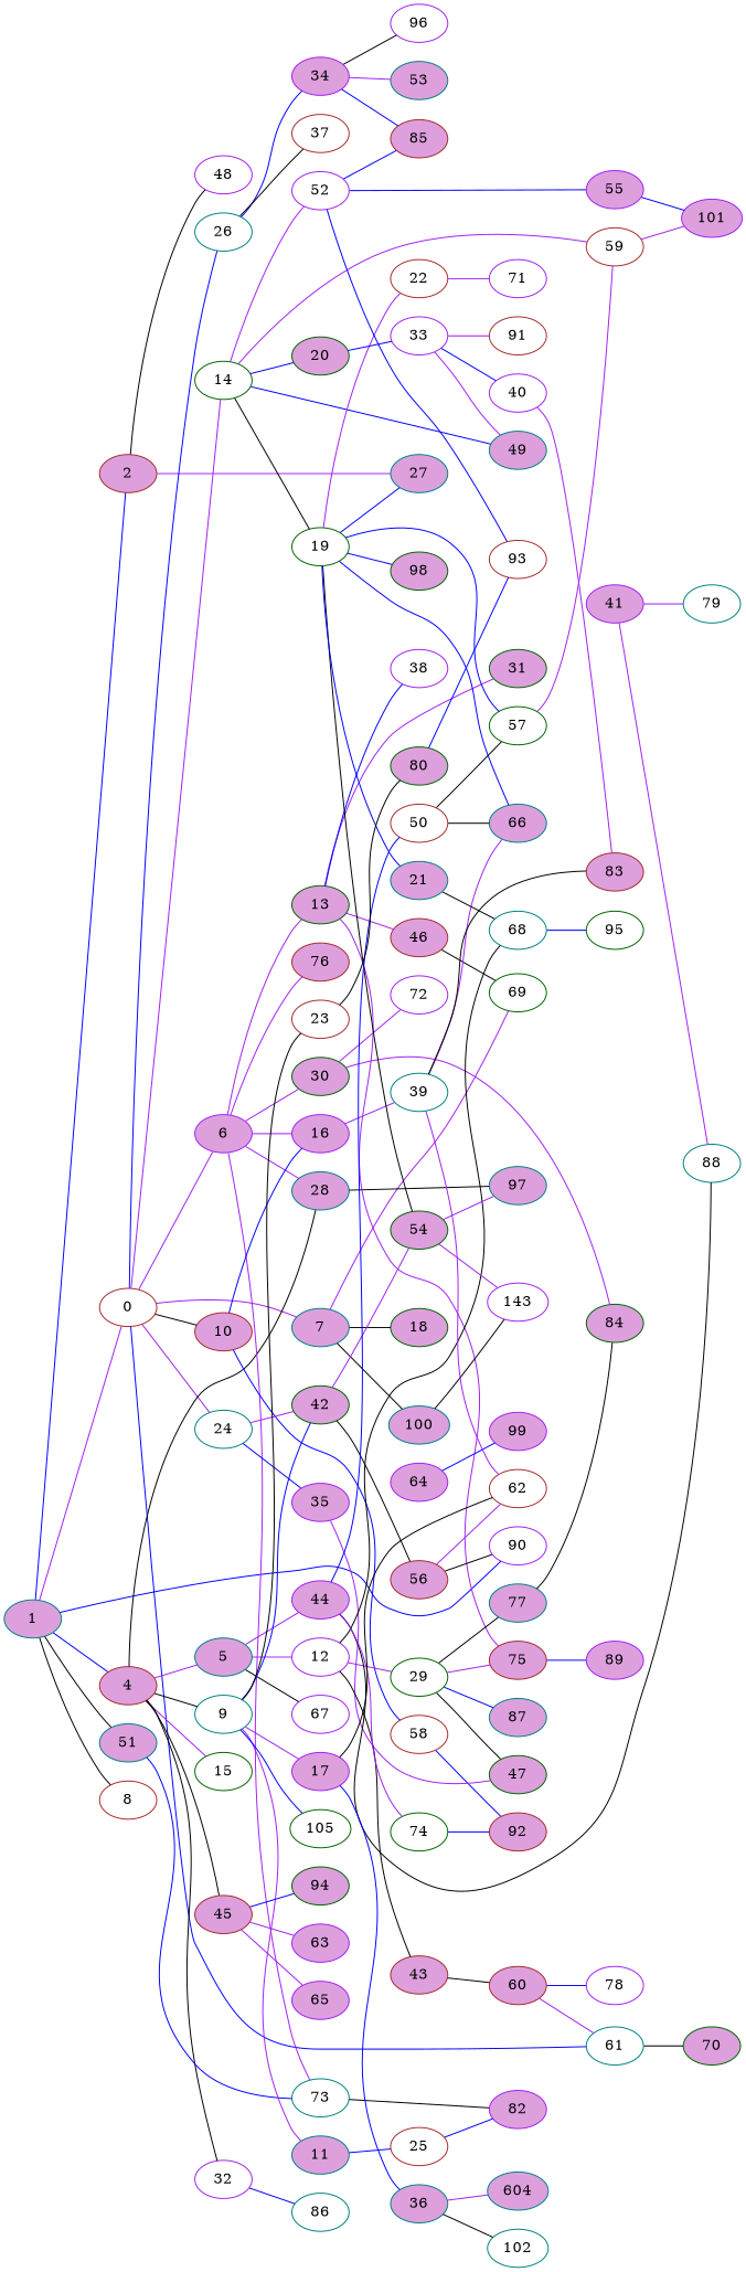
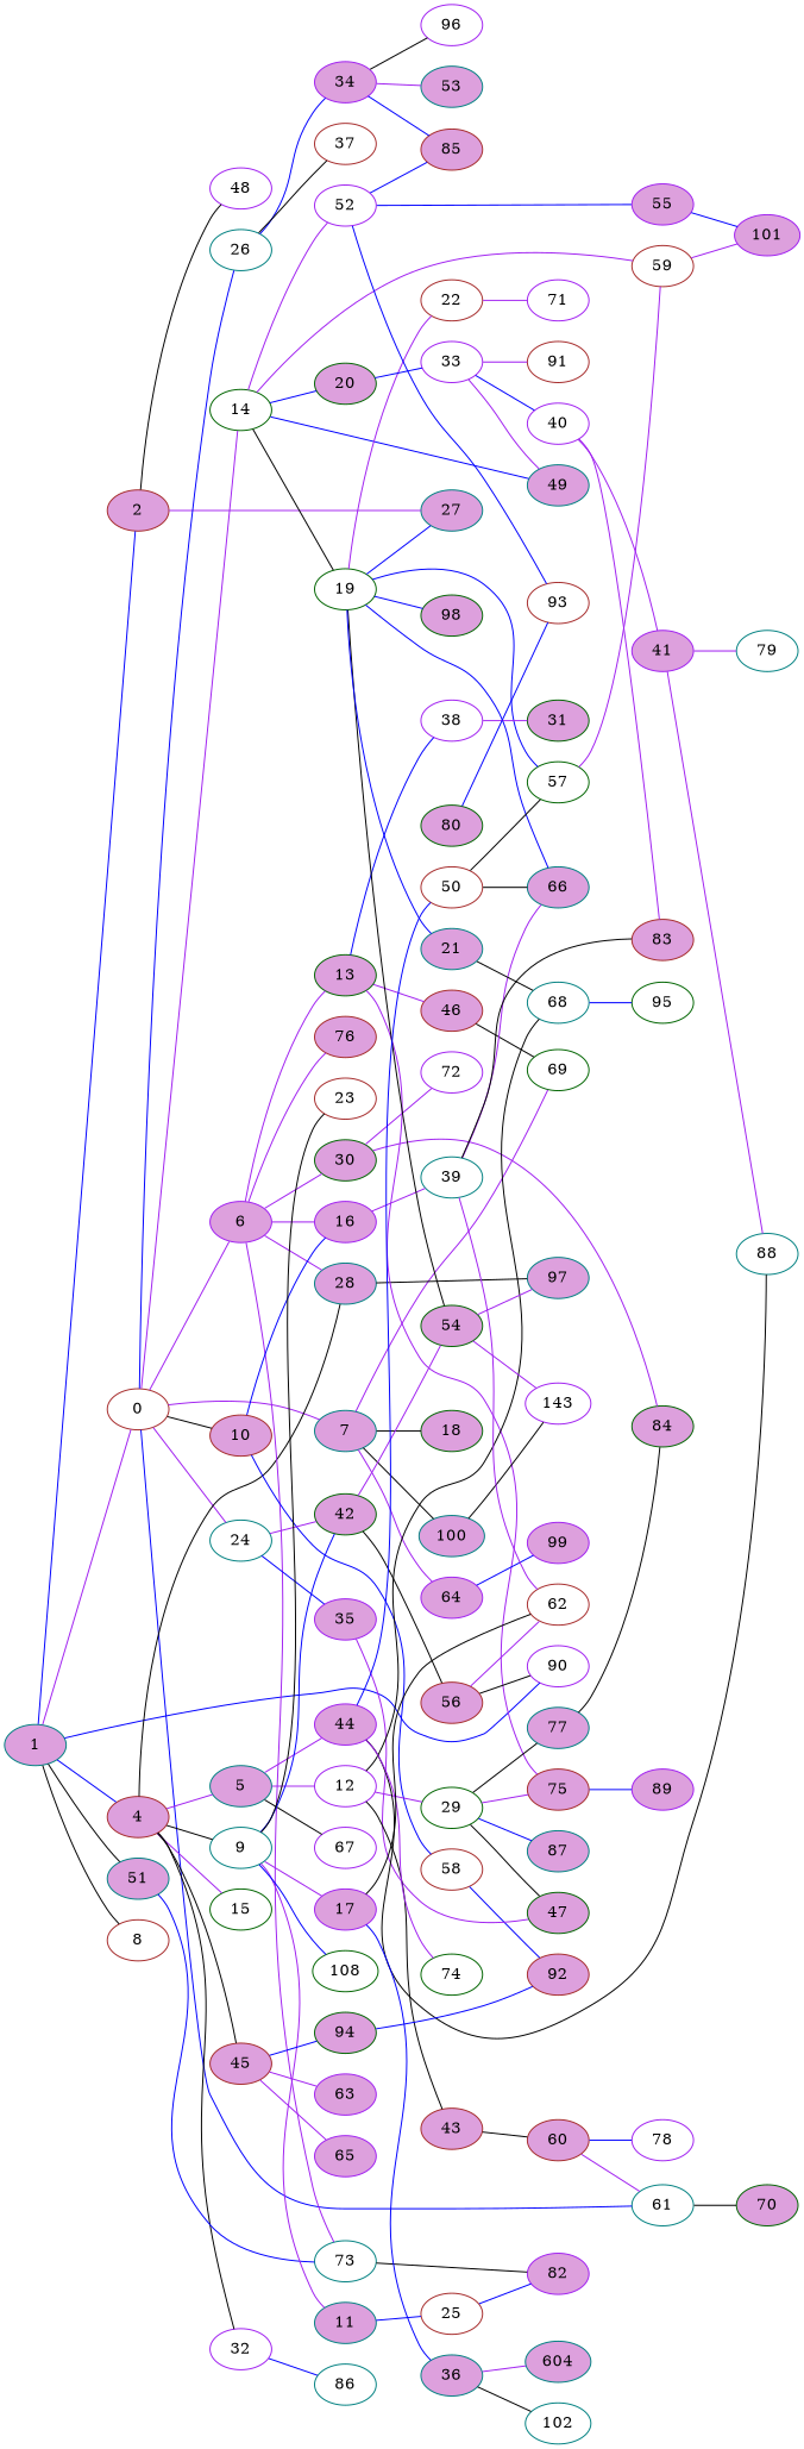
  graph {
    rankdir=LR
    node [color=purple fillcolor=plum style=filled]
    edge [color=purple]
    2 [color=brown]
    1 [color=teal]
    n3 [color=brown fillcolor=white label=0]
    4 [color=brown]
    8 [color=brown fillcolor=white]
    51 [color=teal]
    90 [fillcolor=white]
    27 [color=teal]
    48 [fillcolor=white]
    6
    7 [color=teal]
    10 [color=brown]
    14 [color=darkgreen fillcolor=white]
    24 [color=teal fillcolor=white]
    26 [color=teal fillcolor=white]
    61 [color=teal fillcolor=white]
    5 [color=teal]
    9 [color=teal fillcolor=white]
    15 [color=darkgreen fillcolor=white]
    28 [color=teal]
    32 [fillcolor=white]
    45 [color=brown]
    73 [color=teal fillcolor=white]
    13 [color=darkgreen]
    16
    30 [color=darkgreen]
    76 [color=brown]
    18 [color=darkgreen]
    64
    69 [color=darkgreen fillcolor=white]
    100 [color=teal]
    58 [color=brown fillcolor=white]
    19 [color=darkgreen fillcolor=white]
    20 [color=darkgreen]
    49 [color=teal]
    52 [fillcolor=white]
    59 [color=brown fillcolor=white]
    42 [color=darkgreen]
    35
    34
    37 [color=brown fillcolor=white]
    70 [color=darkgreen]
    12 [fillcolor=white]
    44
    67 [fillcolor=white]
    11 [color=teal]
    17
    23 [color=brown fillcolor=white]
-   105 [color=darkgreen fillcolor=white]
+   105 [color=darkgreen fillcolor=white label=108]
    97 [color=teal]
    86 [color=teal fillcolor=white]
    63
    65
    94 [color=darkgreen]
    29 [color=darkgreen fillcolor=white]
    43 [color=brown]
    68 [color=teal fillcolor=white]
    88 [color=teal fillcolor=white]
    50 [color=brown fillcolor=white]
    74 [color=darkgreen fillcolor=white]
    31 [color=darkgreen]
    38 [fillcolor=white]
    46 [color=brown]
    75 [color=brown]
    39 [color=teal fillcolor=white]
    72 [fillcolor=white]
    84 [color=darkgreen]
    82
    99
    n70 [fillcolor=white label=143]
    25 [color=brown fillcolor=white]
    36 [color=teal]
    62 [color=brown fillcolor=white]
    80 [color=darkgreen]
    54 [color=darkgreen]
    56 [color=brown]
    92 [color=brown]
    47 [color=darkgreen]
    77 [color=teal]
    87 [color=teal]
    60 [color=brown]
    95 [color=darkgreen fillcolor=white]
    89
    21 [color=teal]
    22 [color=brown fillcolor=white]
    57 [color=darkgreen fillcolor=white]
    66 [color=teal]
    98 [color=darkgreen]
    33 [fillcolor=white]
    85 [color=brown]
    55
    93 [color=brown fillcolor=white]
    101
    83 [color=brown]
    102 [color=teal fillcolor=white]
    n96 [color=teal label=604]
    71 [fillcolor=white]
    40 [fillcolor=white]
    91 [color=brown fillcolor=white]
    53 [color=teal]
    96 [fillcolor=white]
    41
    79 [color=teal fillcolor=white]
    78 [fillcolor=white]
    2 -- 27
    2 -- 48 [color=black]
    1 -- 2 [color=blue]
    1 -- n3
    1 -- 4 [color=blue]
    1 -- 8 [color=black]
    1 -- 51 [color=black]
    1 -- 90 [color=blue]
    n3 -- 6
    n3 -- 7
    n3 -- 10 [color=black]
    n3 -- 14
    n3 -- 24
    n3 -- 26 [color=blue]
    n3 -- 61 [color=blue]
    4 -- 5
    4 -- 9 [color=black]
    4 -- 15
    4 -- 28 [color=black]
    4 -- 32 [color=black]
    4 -- 45 [color=black]
    51 -- 73 [color=blue]
    6 -- 28
    6 -- 73
    6 -- 13
    6 -- 16
    6 -- 30
    6 -- 76
    7 -- 18 [color=black]
+   7 -- 64
    7 -- 69
    7 -- 100 [color=black]
    10 -- 16 [color=blue]
    10 -- 58 [color=blue]
    14 -- 19 [color=black]
    14 -- 20 [color=blue]
    14 -- 49 [color=blue]
    14 -- 52
    14 -- 59
    24 -- 42
    24 -- 35 [color=blue]
    26 -- 34 [color=blue]
    26 -- 37 [color=black]
    61 -- 70 [color=black]
    5 -- 12
    5 -- 44
    5 -- 67 [color=black]
    9 -- 42 [color=blue]
    9 -- 11
    9 -- 17
    9 -- 23 [color=black]
    9 -- 105 [color=blue]
    28 -- 97 [color=black]
    32 -- 86 [color=blue]
    45 -- 63
    45 -- 65
    45 -- 94 [color=blue]
    73 -- 82 [color=black]
-   13 -- 31
+   38 -- 31
    13 -- 38 [color=blue]
    13 -- 46
    13 -- 75
    16 -- 39
    30 -- 72
    30 -- 84
    64 -- 99 [color=blue]
    100 -- n70 [color=black]
    58 -- 92 [color=blue]
    19 -- 27 [color=blue]
    19 -- 54 [color=black]
    19 -- 21 [color=blue]
    19 -- 22
    19 -- 57 [color=blue]
    19 -- 66 [color=blue]
    19 -- 98 [color=blue]
    20 -- 33 [color=blue]
    52 -- 85 [color=blue]
    52 -- 55 [color=blue]
    52 -- 93 [color=blue]
    59 -- 101
    42 -- 54
    42 -- 56 [color=black]
    35 -- 47
    34 -- 85 [color=blue]
    34 -- 53
    34 -- 96 [color=black]
    12 -- 29
    12 -- 43 [color=black]
    12 -- 68 [color=black]
    44 -- 88 [color=black]
    44 -- 50 [color=blue]
    44 -- 74
    11 -- 25 [color=blue]
    17 -- 36 [color=blue]
    17 -- 62 [color=black]
-   23 -- 80 [color=black]
    29 -- 75
    29 -- 47 [color=black]
    29 -- 77 [color=black]
    29 -- 87 [color=blue]
    43 -- 60 [color=black]
    68 -- 95 [color=blue]
    50 -- 57 [color=black]
    50 -- 66 [color=black]
-   74 -- 92 [color=blue]
+   94 -- 92 [color=blue]
    46 -- 69 [color=black]
    75 -- 89 [color=blue]
    39 -- 62
    39 -- 66
    39 -- 83 [color=black]
    25 -- 82 [color=blue]
    36 -- 102 [color=black]
    36 -- n96
    80 -- 93 [color=blue]
    54 -- 97
    54 -- n70
    56 -- 90 [color=black]
    56 -- 62
    77 -- 84 [color=black]
    60 -- 61
    60 -- 78 [color=blue]
    21 -- 68 [color=black]
    22 -- 71
    57 -- 59
    33 -- 49
    33 -- 40 [color=blue]
    33 -- 91
    55 -- 101 [color=blue]
    40 -- 83
+   40 -- 41
    41 -- 88
    41 -- 79
  }
